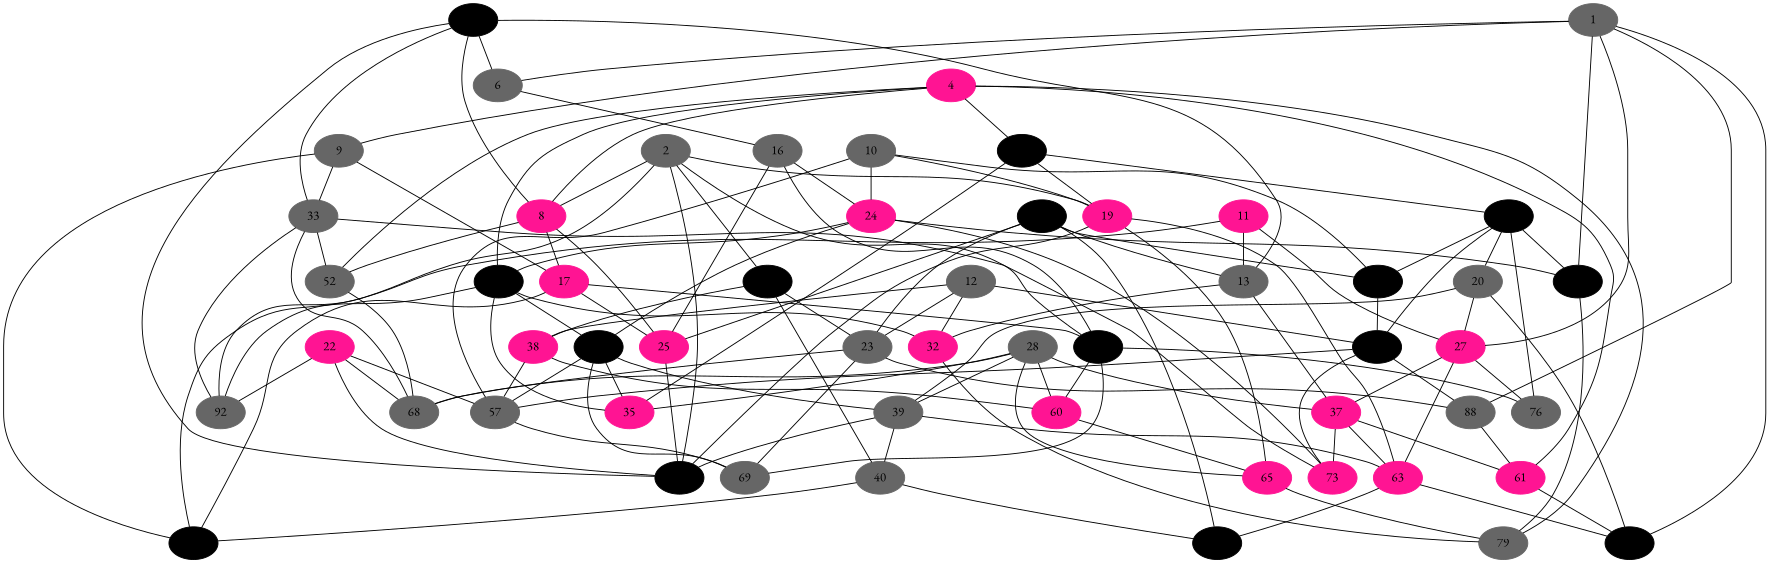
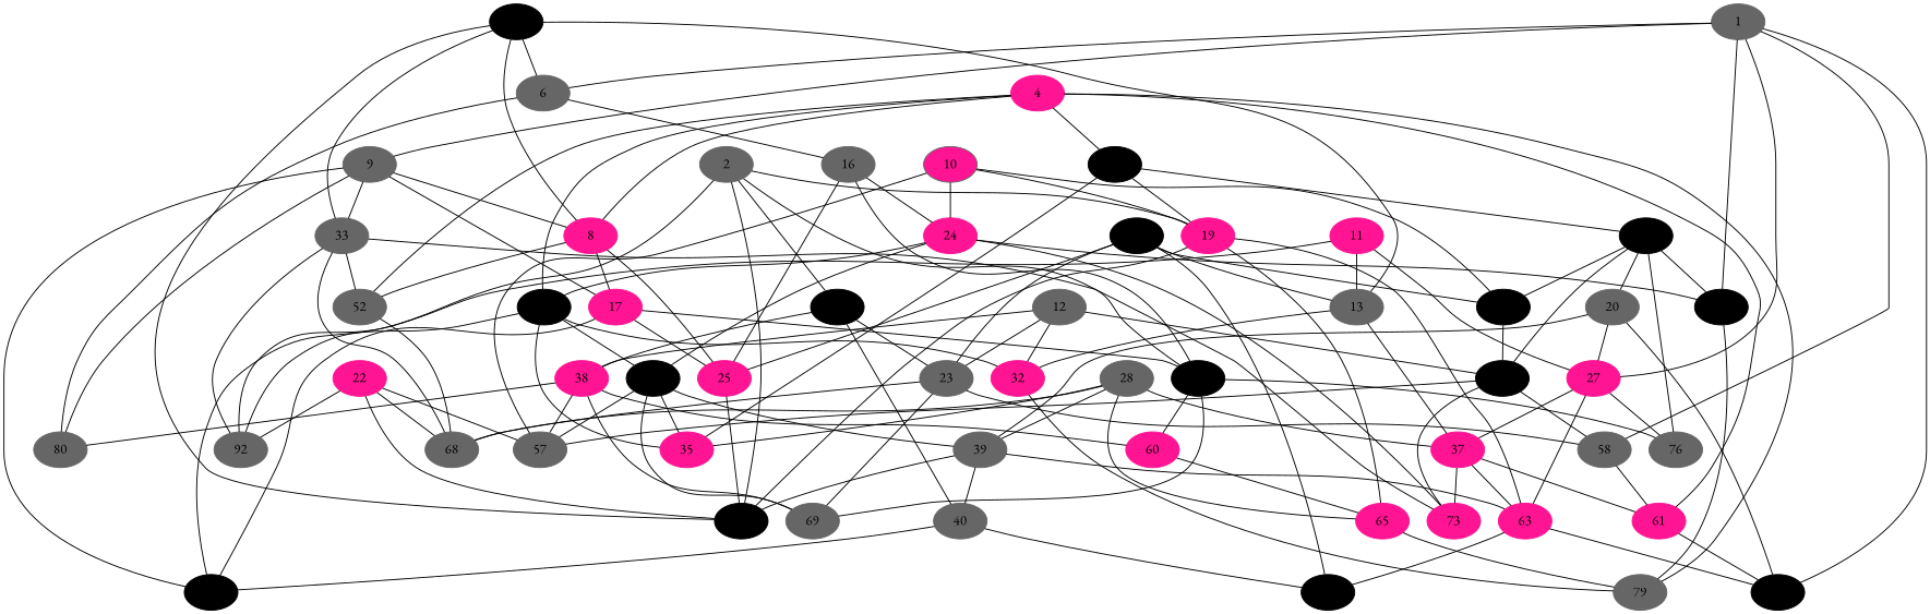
  graph {
    fontname="EB Garamond"
    node [color=gray40 fontname="EB Garamond" style=filled]
    edge [fontname="EB Garamond"]
    1 [super="+36"]
    6 [super="+31"]
    9 [super="+87"]
    27 [color=deeppink super="+82"]
    51 [color=black]
-   58 [label=88]
+   58
    78 [color=black]
    16
+   80
    33 [super="+50"]
    17 [color=deeppink super="+29"]
    48 [color=black]
    37 [color=deeppink super="+71"]
    76
    63 [color=deeppink super="+88"]
    79
    61 [color=deeppink]
    2 [super="+43"]
    8 [color=deeppink super="+54"]
    14 [color=black]
    19 [color=deeppink super="+77"]
    47 [color=black super="+59"]
    49 [color=black super="+83"]
    n24 [label=92]
    52
    25 [color=deeppink super="+53"]
    23 [super="+44"]
    38 [color=deeppink super="+64"]
    40 [super="+55"]
    65 [color=deeppink]
    60 [color=deeppink]
    69
    3 [color=black super="+85"]
    13 [super="+56"]
    32 [color=deeppink]
    68 [super="+86"]
    73 [color=deeppink]
    4 [color=deeppink super="+28"]
    5 [color=black]
    26 [color=black super="+67"]
    15 [color=black super="+46"]
    35 [color=deeppink]
    30 [color=black super="+41"]
    21 [color=black]
    42 [color=black super="+66"]
    20
    24 [color=deeppink super="+74"]
    7 [color=black super="+34"]
    70 [color=black]
-   10 [super="+62"]
+   10 [super="+62" fillcolor=deeppink]
    57 [super="+84"]
    11 [color=deeppink]
    12
    39 [super="+81"]
    n55 [label=28 super="+75"]
    22 [color=deeppink]
    1 -- 6
    1 -- 9
    1 -- 27
    1 -- 51
    1 -- 58
    1 -- 78
    6 -- 16
+   6 -- 80 [weight=2]
+   9 -- 80
    9 -- 33
    9 -- 17
    9 -- 48
    27 -- 37
    27 -- 76
    27 -- 63
    51 -- 79
    58 -- 61
    16 -- 47
    16 -- 25
    16 -- 24
    33 -- n24
    33 -- 52
    33 -- 68
    33 -- 73
    17 -- 48
    17 -- 47
    17 -- 25 [weight=2]
    37 -- 63
    37 -- 61
    37 -- 73
    63 -- 78
    63 -- 70
    61 -- 78
-   2 -- 8
+   9 -- 8
    2 -- 14
    2 -- 19
    2 -- 47
    2 -- 49
    2 -- n24
    8 -- 17
    8 -- 52
    8 -- 25
    14 -- 23
    14 -- 38
    14 -- 40
    19 -- 63
    19 -- 49
    19 -- 65
    47 -- 76
    47 -- 60
    47 -- 69
    52 -- 68
    25 -- 49
    23 -- 58
    23 -- 69
    23 -- 68
+   38 -- 80
    38 -- 60
-   57 -- 69
+   38 -- 69
    38 -- 57
    40 -- 48
    40 -- 70
    65 -- 79
    60 -- 65
    3 -- 6 [weight=2]
    3 -- 33
    3 -- 8
    3 -- 49
    3 -- 13
    13 -- 37
    13 -- 32
    32 -- 79
    4 -- 79
    4 -- 61
    4 -- 8
    4 -- 52
    4 -- 5
    4 -- 26
    5 -- 19
    5 -- 15
    5 -- 35
    26 -- n24
    26 -- 32
    26 -- 35
    26 -- 30
    15 -- 51
    15 -- 76
    15 -- 21
    15 -- 42
    15 -- 20
    30 -- 69
    30 -- 35
    30 -- 57
    30 -- 39
    21 -- 42
    42 -- 58
    42 -- 73
    42 -- 57
    20 -- 27
    20 -- 78
    20 -- 39
    24 -- 51
    24 -- 73
    24 -- 26
    24 -- 30
    7 -- 25
    7 -- 23
    7 -- 13
    7 -- 21
    7 -- 70 [weight=2]
    10 -- 19
    10 -- 21
    10 -- 24
    10 -- 57 [weight=2]
    11 -- 27
    11 -- 48
    11 -- 13 [weight=2]
    12 -- 23
    12 -- 38
    12 -- 32
    12 -- 42
    39 -- 63
    39 -- 49
    39 -- 40
    n55 -- 37
    n55 -- 65
-   n55 -- 60
    n55 -- 68
    n55 -- 35
    n55 -- 39
    22 -- 49
    22 -- n24
    22 -- 68
    22 -- 57
  }
